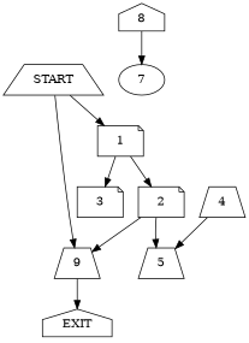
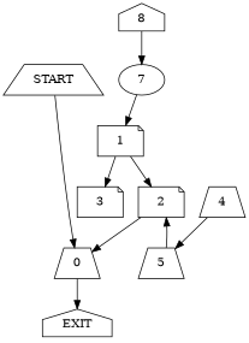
  digraph {
    node [shape=trapezium]
    n1 [label=START]
    1 [shape=note]
-   9
+   9 [label=0]
    2 [shape=note]
    3 [shape=note]
    n6 [label=EXIT shape=house]
    5
    4
    7 [shape=ellipse]
    8 [shape=house]
-   n1 -> 1
+   7 -> 1
    n1 -> 9
    1 -> 2
    1 -> 3
    9 -> n6
    2 -> 9
-   2 -> 5
+   5 -> 2
    4 -> 5
    8 -> 7
  }
